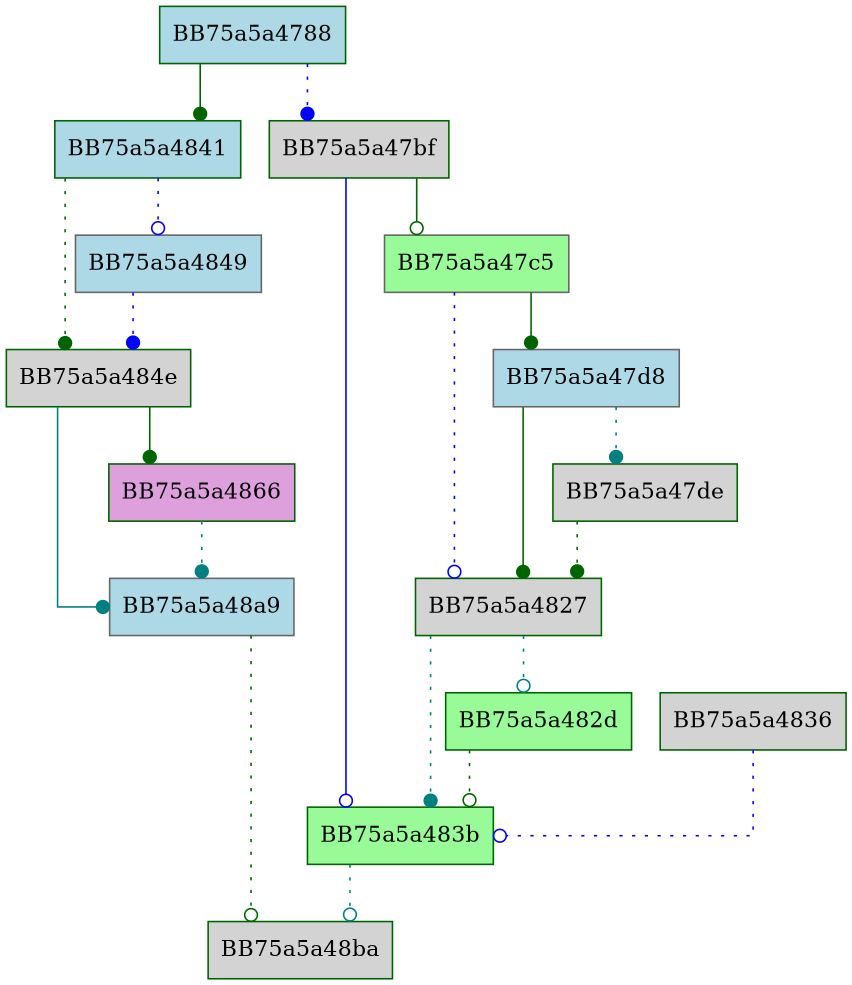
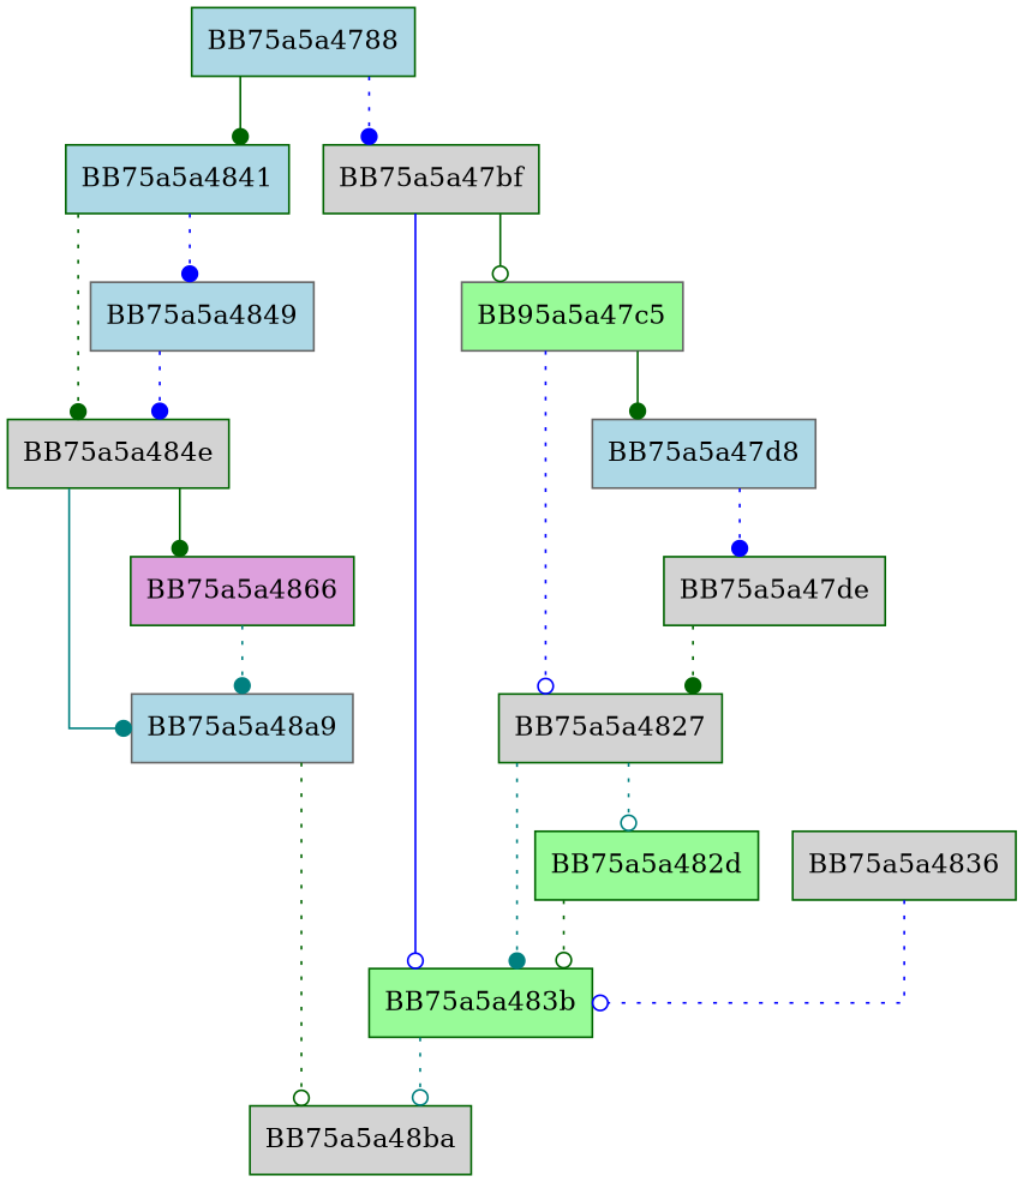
  digraph {
    splines=ortho
    node [color=darkgreen fillcolor=lightgrey shape=box style=filled]
    edge [arrowhead=dot color=darkgreen style=dotted]
    BB75a5a4788 [fillcolor=lightblue]
    BB75a5a4841 [fillcolor=lightblue]
    BB75a5a47bf
    BB75a5a484e
    BB75a5a4849 [color=gray40 fillcolor=lightblue]
    BB75a5a483b [fillcolor=palegreen]
-   BB75a5a47c5 [color=gray40 fillcolor=palegreen]
+   BB75a5a47c5 [color=gray40 fillcolor=palegreen label=BB95a5a47c5]
    BB75a5a48a9 [color=gray40 fillcolor=lightblue]
    BB75a5a4866 [fillcolor=plum]
    BB75a5a48ba
    BB75a5a4827
    BB75a5a47d8 [color=gray40 fillcolor=lightblue]
    BB75a5a482d [fillcolor=palegreen]
    BB75a5a47de
    BB75a5a4836
    BB75a5a4788 -> BB75a5a4841 [style=solid]
    BB75a5a4788 -> BB75a5a47bf [color=blue]
    BB75a5a4841 -> BB75a5a484e
-   BB75a5a4841 -> BB75a5a4849 [arrowhead=odot color=blue]
+   BB75a5a4841 -> BB75a5a4849 [color=blue]
    BB75a5a47bf -> BB75a5a483b [arrowhead=odot color=blue style=solid]
    BB75a5a47bf -> BB75a5a47c5 [arrowhead=odot style=solid]
    BB75a5a484e -> BB75a5a48a9 [color=teal style=solid]
    BB75a5a484e -> BB75a5a4866 [style=solid]
    BB75a5a4849 -> BB75a5a484e [color=blue]
    BB75a5a483b -> BB75a5a48ba [arrowhead=odot color=teal]
    BB75a5a47c5 -> BB75a5a4827 [arrowhead=odot color=blue]
    BB75a5a47c5 -> BB75a5a47d8 [style=solid]
    BB75a5a48a9 -> BB75a5a48ba [arrowhead=odot]
    BB75a5a4866 -> BB75a5a48a9 [color=teal]
    BB75a5a4827 -> BB75a5a483b [color=teal]
    BB75a5a4827 -> BB75a5a482d [arrowhead=odot color=teal]
-   BB75a5a47d8 -> BB75a5a4827 [style=solid]
-   BB75a5a47d8 -> BB75a5a47de [color=teal]
+   BB75a5a47d8 -> BB75a5a47de [color=blue]
    BB75a5a482d -> BB75a5a483b [arrowhead=odot]
    BB75a5a47de -> BB75a5a4827
    BB75a5a4836 -> BB75a5a483b [arrowhead=odot color=blue]
  }
